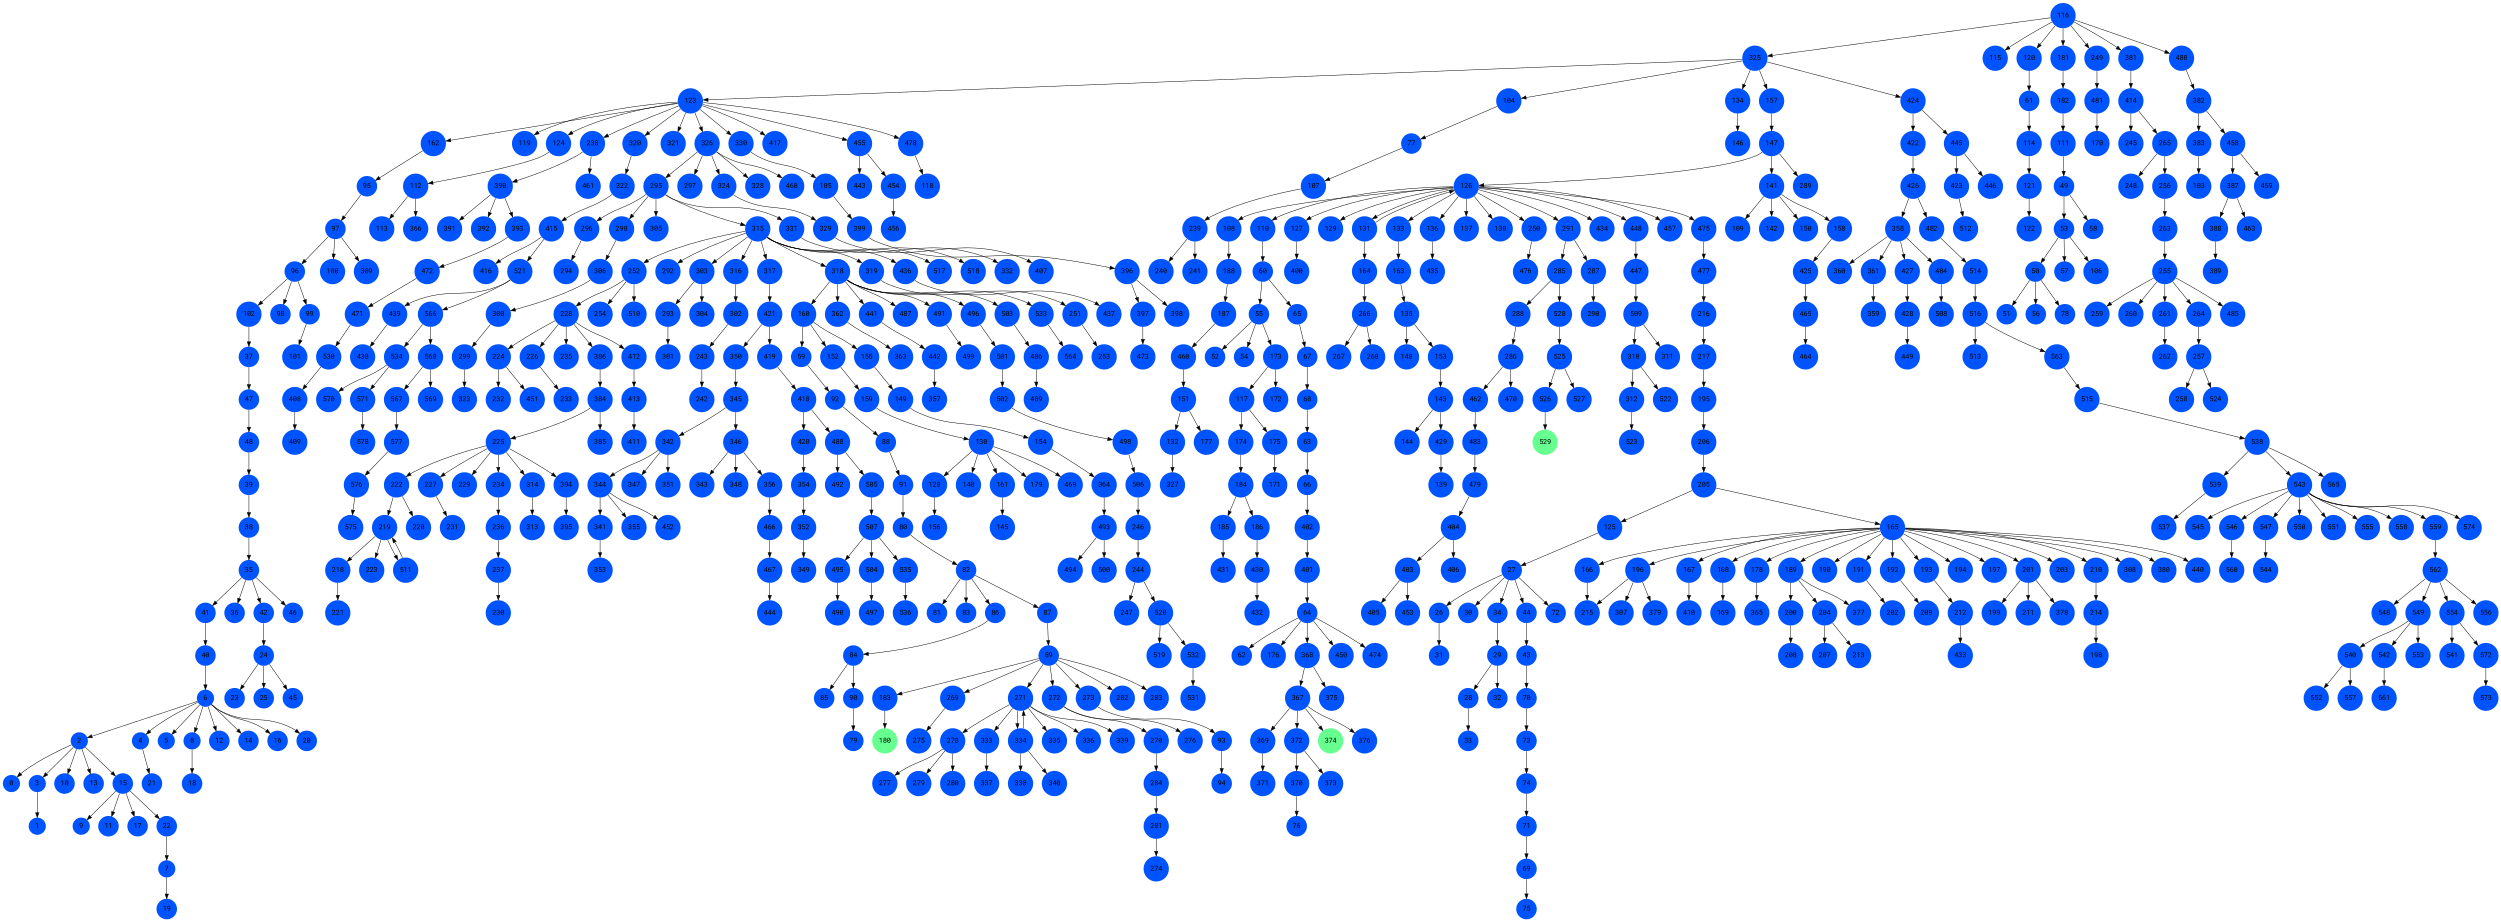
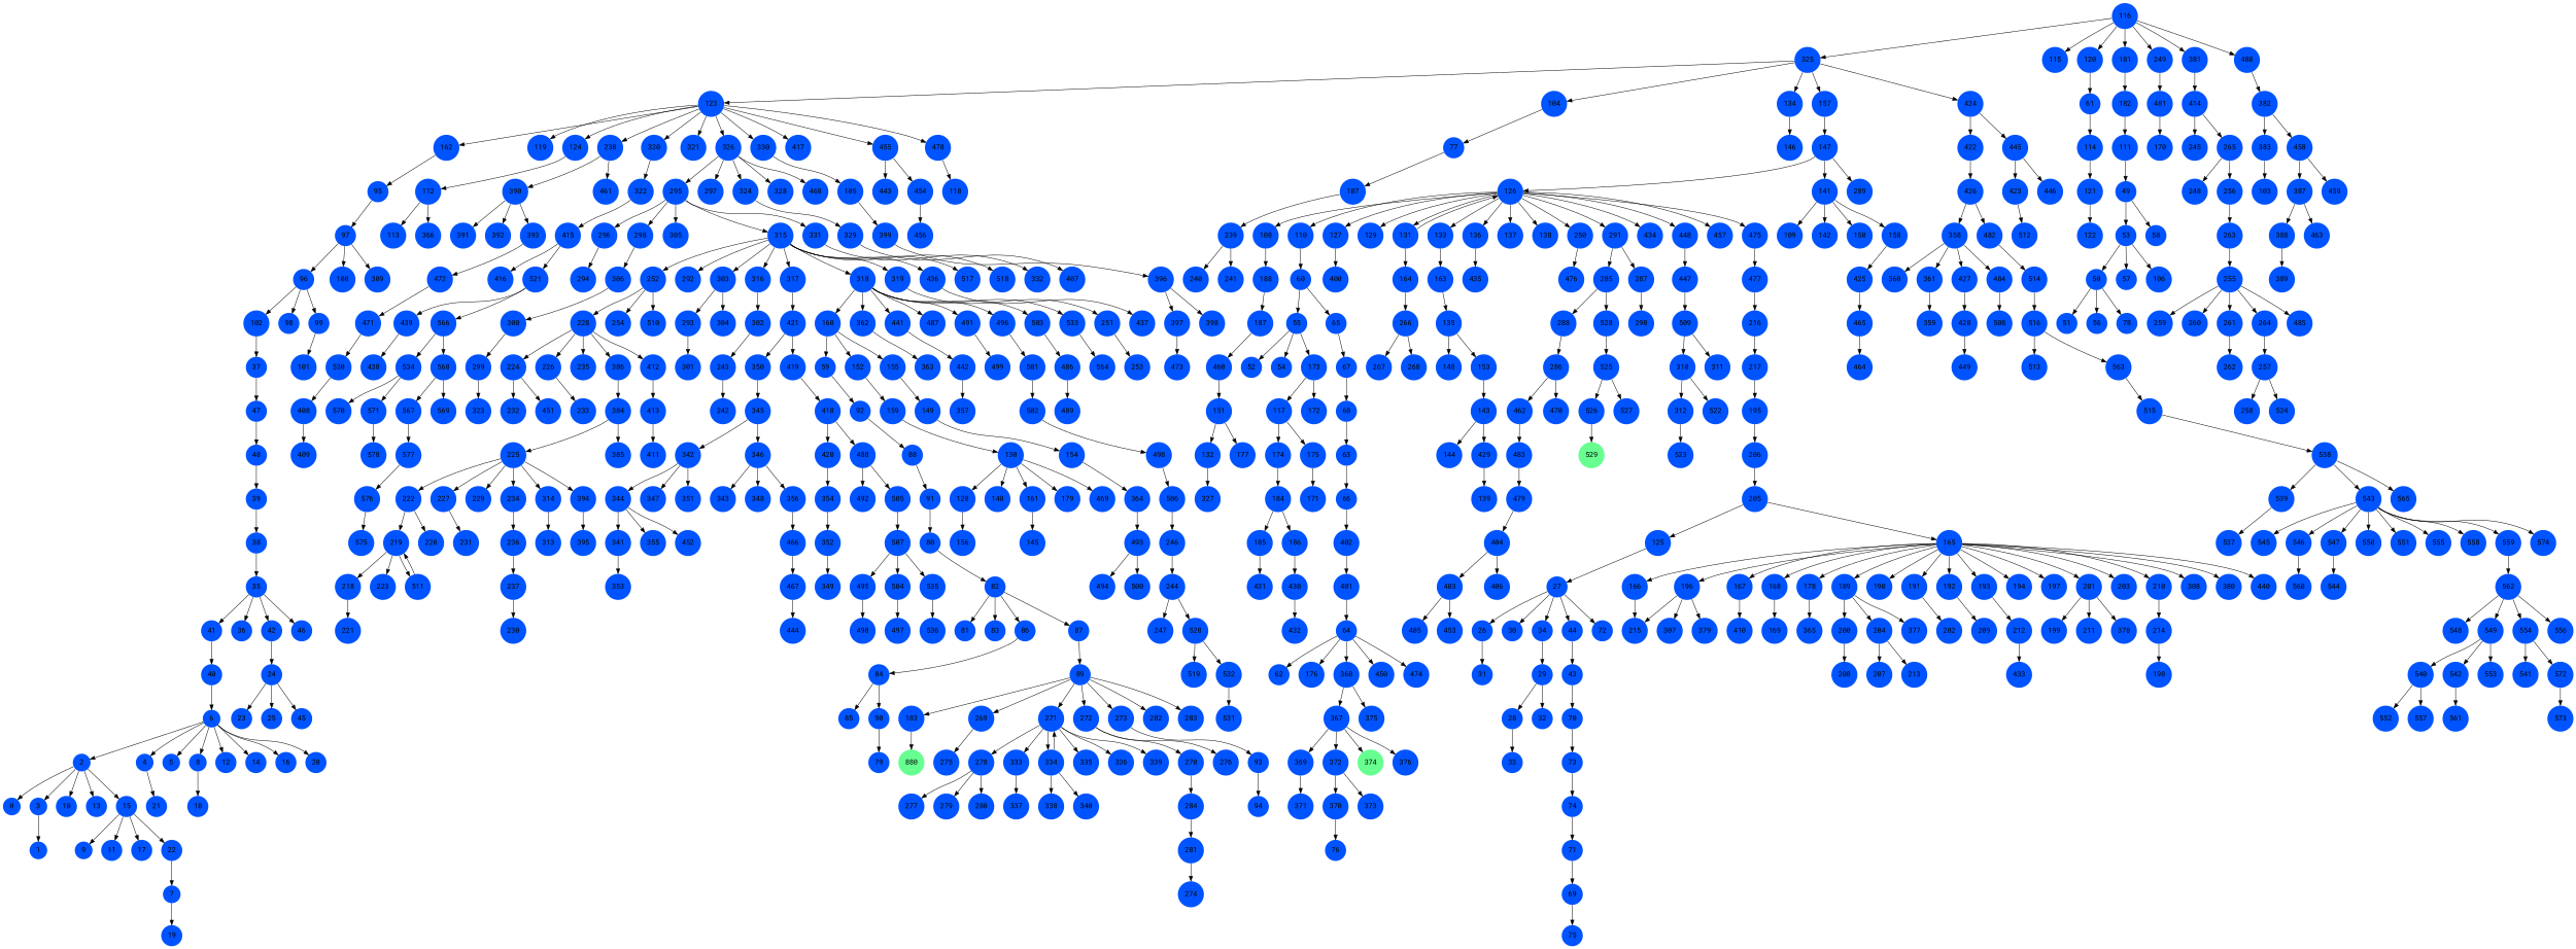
  digraph {
    fontname="Roboto Mono"
    node [fillcolor="#0054ff" penwidth=0 shape=circle style=filled fontname="Roboto Mono"]
    edge [fontname="Roboto Mono"]
    0
    1
    2
    3
    10
    13
    15
    4
    21
    5
    6
    8
    12
    14
    16
    20
    7
    19
    18
    9
    11
    17
    22
    23
    24
    25
    45
    26
    31
    27
    30
    34
    44
    72
    28
    33
    29
    32
    35
    36
    41
    42
    46
    37
    47
    38
    39
    40
    43
    70
    48
    49
    53
    58
    50
    51
    56
    78
    52
    57
    106
    54
    55
    173
    59
    92
    60
    65
    61
    114
    62
    63
    66
    64
    176
    368
    450
    474
    67
    402
    68
    69
    75
    73
    71
    74
    76
    77
    107
    79
    80
    82
    81
    83
    86
    87
    84
    85
    90
    89
    88
    91
    183
    269
    271
    272
    273
    282
    283
    93
    94
    95
    97
    96
    98
    99
    102
    100
    309
    101
    103
    104
    105
    399
    239
    108
    188
    109
    110
    111
    112
    113
    366
    121
    115
    116
    120
    181
    249
    325
    381
    480
    117
    174
    175
    118
    119
    122
    123
    124
    162
    238
    320
    321
    326
    330
    417
    455
    478
    125
    126
    127
    129
    131
    133
    136
    137
    138
    250
    291
    434
    448
    457
    475
    400
    128
    156
    130
    140
    161
    179
    469
    164
    132
    327
    163
    134
    146
    135
    148
    153
    435
    139
    141
    142
    150
    158
    143
    144
    429
    145
    147
    289
    149
    154
    151
    177
    152
    159
    364
    155
    157
    425
    160
    266
    165
    166
    167
    168
    178
    189
    190
    191
    192
    193
    194
    196
    197
    201
    203
    210
    308
    380
    440
    215
    410
    169
    170
    171
    172
    184
    365
-   180 [fillcolor="#66ff90"]
+   180 [fillcolor="#66ff90" label=880]
    182
    185
    186
    431
    430
    187
    460
    200
    204
    377
    202
    209
    212
    195
    206
    307
    379
    198
    199
    208
    211
    378
    207
    213
    205
    214
    433
    216
    217
    218
    221
    219
    223
    511
    220
    222
    224
    232
    451
    225
    227
    229
    234
    314
    394
    226
    233
    231
    228
    235
    386
    412
    230
    236
    237
    390
    461
    240
    241
    242
    243
    244
    247
    520
    245
    246
    248
    481
    476
    251
    253
    252
    254
    510
    255
    259
    260
    261
    264
    485
    256
    263
    257
    258
    524
    262
    265
    267
    268
    275
    270
    284
    278
    333
    334
    335
    336
    339
    276
    274
    277
    279
    280
    281
    285
    288
    528
    286
    462
    470
    287
    290
    292
    293
    301
    294
    295
    296
    298
    305
    315
    331
    297
    306
    299
    323
    300
    302
    303
    304
    310
    312
    522
    311
    523
    313
    316
    317
    318
    319
    436
    517
    518
    421
    362
    441
    487
    491
    496
    503
    533
    322
    415
    324
    329
    424
    328
    468
    407
    332
    337
    338
    340
    341
    353
    342
    344
    347
    351
    343
    355
    452
    345
    346
    348
    356
    349
    350
    352
    354
    466
    357
    358
    360
    361
    427
    484
    359
    363
    493
    367
    369
    372
    374 [fillcolor="#66ff90"]
    376
    375
    371
    370
    373
    414
    382
    383
    458
    384
    385
    387
    388
    463
    389
    391
    392
    393
    472
    395
    396
    397
    398
    473
    401
    403
    405
    453
    404
    406
    408
    409
    411
    413
    416
    521
    418
    420
    488
    419
    422
    426
    423
    512
    445
    465
    482
    428
    449
    432
    437
    438
    439
    442
    443
    444
    446
    447
    509
    454
    456
    459
    483
    464
    467
    471
    530
    477
    479
    514
    508
    486
    489
    492
    505
    490
    499
    494
    500
    495
    501
    497
    498
    506
    502
    504
    507
    535
    513
    516
    515
    538
    563
    519
    532
    566
    525
    526
    527
    529 [fillcolor="#66ff90"]
    531
    564
    534
    570
    571
    536
    537
    539
    543
    565
    540
    552
    557
    541
    542
    561
    545
    546
    547
    550
    551
    555
    558
    559
    574
    544
    560
    548
    549
    553
    554
    572
    556
    562
    568
    567
    577
    569
    578
    573
    575
    576
    2 -> 0
    2 -> 3
    2 -> 10
    2 -> 13
    2 -> 15
    3 -> 1
    15 -> 9
    15 -> 11
    15 -> 17
    15 -> 22
    4 -> 21
    6 -> 2
    6 -> 4
    6 -> 5
    6 -> 8
    6 -> 12
    6 -> 14
    6 -> 16
    6 -> 20
    8 -> 18
    7 -> 19
    22 -> 7
    24 -> 23
    24 -> 25
    24 -> 45
    26 -> 31
    27 -> 26
    27 -> 30
    27 -> 34
    27 -> 44
    27 -> 72
    34 -> 29
    44 -> 43
    28 -> 33
    29 -> 28
    29 -> 32
    35 -> 36
    35 -> 41
    35 -> 42
    35 -> 46
    41 -> 40
    42 -> 24
    37 -> 47
    47 -> 48
    38 -> 35
    39 -> 38
    40 -> 6
    43 -> 70
    70 -> 73
    48 -> 39
    49 -> 53
    49 -> 58
    53 -> 50
    53 -> 57
    53 -> 106
    50 -> 51
    50 -> 56
    50 -> 78
    55 -> 52
    55 -> 54
    55 -> 173
    173 -> 117
    173 -> 172
    59 -> 92
    92 -> 88
    60 -> 55
    60 -> 65
    65 -> 67
    61 -> 114
    114 -> 121
    63 -> 66
    66 -> 402
    64 -> 62
    64 -> 176
    64 -> 368
    64 -> 450
    64 -> 474
    368 -> 367
    368 -> 375
    67 -> 68
    402 -> 401
    68 -> 63
    69 -> 75
    73 -> 74
    71 -> 69
    74 -> 71
    77 -> 107
    107 -> 239
    80 -> 82
    82 -> 81
    82 -> 83
    82 -> 86
    82 -> 87
    86 -> 84
    87 -> 89
    84 -> 85
    84 -> 90
    90 -> 79
    89 -> 183
    89 -> 269
    89 -> 271
    89 -> 272
    89 -> 273
    89 -> 282
    89 -> 283
    88 -> 91
    91 -> 80
    183 -> 180
    269 -> 275
    271 -> 278
    271 -> 333
    271 -> 334
    271 -> 335
    271 -> 336
    271 -> 339
    272 -> 270
    272 -> 276
    273 -> 93
    93 -> 94
    95 -> 97
    97 -> 96
    97 -> 100
    97 -> 309
    96 -> 98
    96 -> 99
    96 -> 102
    99 -> 101
    102 -> 37
    104 -> 77
    105 -> 399
    399 -> 396
    239 -> 240
    239 -> 241
    108 -> 188
    188 -> 187
    110 -> 60
    111 -> 49
    112 -> 113
    112 -> 366
    121 -> 122
    116 -> 115
    116 -> 120
    116 -> 181
    116 -> 249
    116 -> 325
    116 -> 381
    116 -> 480
    120 -> 61
    181 -> 182
    249 -> 481
    325 -> 104
    325 -> 123
    325 -> 134
    325 -> 157
    325 -> 424
    381 -> 414
    480 -> 382
    117 -> 174
    117 -> 175
    174 -> 184
    175 -> 171
    123 -> 119
    123 -> 124
    123 -> 162
    123 -> 238
    123 -> 320
    123 -> 321
    123 -> 326
    123 -> 330
    123 -> 417
    123 -> 455
    123 -> 478
    124 -> 112
    162 -> 95
    238 -> 390
    238 -> 461
    320 -> 322
    326 -> 295
    326 -> 297
    326 -> 324
    326 -> 328
    326 -> 468
    330 -> 105
    455 -> 443
    455 -> 454
    478 -> 118
    125 -> 27
    126 -> 108
    126 -> 110
    126 -> 127
    126 -> 129
    126 -> 131
    126 -> 133
    126 -> 136
    126 -> 137
    126 -> 138
    126 -> 250
    126 -> 291
    126 -> 434
    126 -> 448
    126 -> 457
    126 -> 475
    127 -> 400
    131 -> 126
    131 -> 164
    133 -> 163
    136 -> 435
    250 -> 476
    291 -> 285
    291 -> 287
    448 -> 447
    475 -> 477
    128 -> 156
    130 -> 128
    130 -> 140
    130 -> 161
    130 -> 179
    130 -> 469
    161 -> 145
    164 -> 266
    132 -> 327
    163 -> 135
    134 -> 146
    135 -> 148
    135 -> 153
    153 -> 143
    141 -> 109
    141 -> 142
    141 -> 150
    141 -> 158
    158 -> 425
    143 -> 144
    143 -> 429
    429 -> 139
    147 -> 126
    147 -> 141
    147 -> 289
    149 -> 154
    154 -> 364
    151 -> 132
    151 -> 177
    152 -> 159
    159 -> 130
    364 -> 493
    155 -> 149
    157 -> 147
    425 -> 465
    160 -> 59
    160 -> 152
    160 -> 155
    266 -> 267
    266 -> 268
    165 -> 166
    165 -> 167
    165 -> 168
    165 -> 178
    165 -> 189
    165 -> 190
    165 -> 191
    165 -> 192
    165 -> 193
    165 -> 194
    165 -> 196
    165 -> 197
    165 -> 201
    165 -> 203
    165 -> 210
    165 -> 308
    165 -> 380
    165 -> 440
    166 -> 215
    167 -> 410
    168 -> 169
    178 -> 365
    189 -> 200
    189 -> 204
    189 -> 377
    191 -> 202
    192 -> 209
    193 -> 212
    196 -> 215
    196 -> 307
    196 -> 379
    201 -> 199
    201 -> 211
    201 -> 378
    210 -> 214
    184 -> 185
    184 -> 186
    182 -> 111
    185 -> 431
    186 -> 430
    430 -> 432
    187 -> 460
    460 -> 151
    200 -> 208
    204 -> 207
    204 -> 213
    212 -> 433
    195 -> 206
    206 -> 205
    205 -> 125
    205 -> 165
    214 -> 198
    216 -> 217
    217 -> 195
    218 -> 221
    219 -> 218
    219 -> 223
    219 -> 511
    511 -> 219
    222 -> 219
    222 -> 220
    224 -> 232
    224 -> 451
    225 -> 222
    225 -> 227
    225 -> 229
    225 -> 234
    225 -> 314
    225 -> 394
    227 -> 231
    234 -> 236
    314 -> 313
    394 -> 395
    226 -> 233
    228 -> 224
    228 -> 226
    228 -> 235
    228 -> 386
    228 -> 412
    386 -> 384
    412 -> 413
    236 -> 237
    237 -> 230
    390 -> 391
    390 -> 392
    390 -> 393
    243 -> 242
    244 -> 247
    244 -> 520
    520 -> 519
    520 -> 532
    246 -> 244
    481 -> 170
    251 -> 253
    252 -> 228
    252 -> 254
    252 -> 510
    255 -> 259
    255 -> 260
    255 -> 261
    255 -> 264
    255 -> 485
    261 -> 262
    264 -> 257
    256 -> 263
    263 -> 255
    257 -> 258
    257 -> 524
    265 -> 248
    265 -> 256
    270 -> 284
    284 -> 281
    278 -> 277
    278 -> 279
    278 -> 280
    333 -> 337
    334 -> 271
    334 -> 338
    334 -> 340
    281 -> 274
    285 -> 288
    285 -> 528
    288 -> 286
    528 -> 525
    286 -> 462
    286 -> 470
    462 -> 483
    287 -> 290
    293 -> 301
    295 -> 296
    295 -> 298
    295 -> 305
    295 -> 315
    295 -> 331
    296 -> 294
    298 -> 306
    315 -> 252
    315 -> 292
    315 -> 303
    315 -> 316
    315 -> 317
    315 -> 318
    315 -> 319
    315 -> 436
    315 -> 517
    315 -> 518
    331 -> 332
    306 -> 300
    299 -> 323
    300 -> 299
    302 -> 243
    303 -> 293
    303 -> 304
    310 -> 312
    310 -> 522
    312 -> 523
    316 -> 302
    317 -> 421
    318 -> 160
    318 -> 362
    318 -> 441
    318 -> 487
    318 -> 491
    318 -> 496
    318 -> 503
    318 -> 533
    319 -> 251
    436 -> 437
    421 -> 350
    421 -> 419
    362 -> 363
    441 -> 442
    491 -> 499
    496 -> 501
    503 -> 486
    533 -> 564
    322 -> 415
    415 -> 416
    415 -> 521
    324 -> 329
    329 -> 407
    424 -> 422
    424 -> 445
    341 -> 353
    342 -> 344
    342 -> 347
    342 -> 351
    344 -> 341
    344 -> 355
    344 -> 452
    345 -> 342
    345 -> 346
    346 -> 343
    346 -> 348
    346 -> 356
    356 -> 466
    350 -> 345
    352 -> 349
    354 -> 352
    466 -> 467
    358 -> 360
    358 -> 361
    358 -> 427
    358 -> 484
    361 -> 359
    427 -> 428
    484 -> 508
    493 -> 494
    493 -> 500
    367 -> 369
    367 -> 372
    367 -> 374
    367 -> 376
    369 -> 371
    372 -> 370
    372 -> 373
    370 -> 76
    414 -> 245
    414 -> 265
    382 -> 383
    382 -> 458
    383 -> 103
    458 -> 387
    458 -> 459
    384 -> 225
    384 -> 385
    387 -> 388
    387 -> 463
    388 -> 389
    393 -> 472
    472 -> 471
    396 -> 397
    396 -> 398
    397 -> 473
    401 -> 64
    403 -> 405
    403 -> 453
    404 -> 403
    404 -> 406
    408 -> 409
    413 -> 411
    521 -> 439
    521 -> 566
    418 -> 420
    418 -> 488
    420 -> 354
    488 -> 492
    488 -> 505
    419 -> 418
    422 -> 426
    426 -> 358
    426 -> 482
    423 -> 512
    445 -> 423
    445 -> 446
    465 -> 464
    482 -> 514
    428 -> 449
    439 -> 438
    442 -> 357
    447 -> 509
    509 -> 310
    509 -> 311
    454 -> 456
    483 -> 479
    467 -> 444
    471 -> 530
    530 -> 408
    477 -> 216
    479 -> 404
    514 -> 516
    486 -> 489
    505 -> 507
    495 -> 490
    501 -> 502
    498 -> 506
    506 -> 246
    502 -> 498
    504 -> 497
    507 -> 495
    507 -> 504
    507 -> 535
    535 -> 536
    516 -> 513
    516 -> 563
    515 -> 538
    538 -> 539
    538 -> 543
    538 -> 565
    563 -> 515
    532 -> 531
    566 -> 534
    566 -> 568
    525 -> 526
    525 -> 527
    526 -> 529
    534 -> 570
    534 -> 571
    571 -> 578
    539 -> 537
    543 -> 545
    543 -> 546
    543 -> 547
    543 -> 550
    543 -> 551
    543 -> 555
    543 -> 558
    543 -> 559
    543 -> 574
    540 -> 552
    540 -> 557
    542 -> 561
    546 -> 560
    547 -> 544
    559 -> 562
    549 -> 540
    549 -> 542
    549 -> 553
    554 -> 541
    554 -> 572
    572 -> 573
    562 -> 548
    562 -> 549
    562 -> 554
    562 -> 556
    568 -> 567
    568 -> 569
    567 -> 577
    577 -> 576
    576 -> 575
  }
